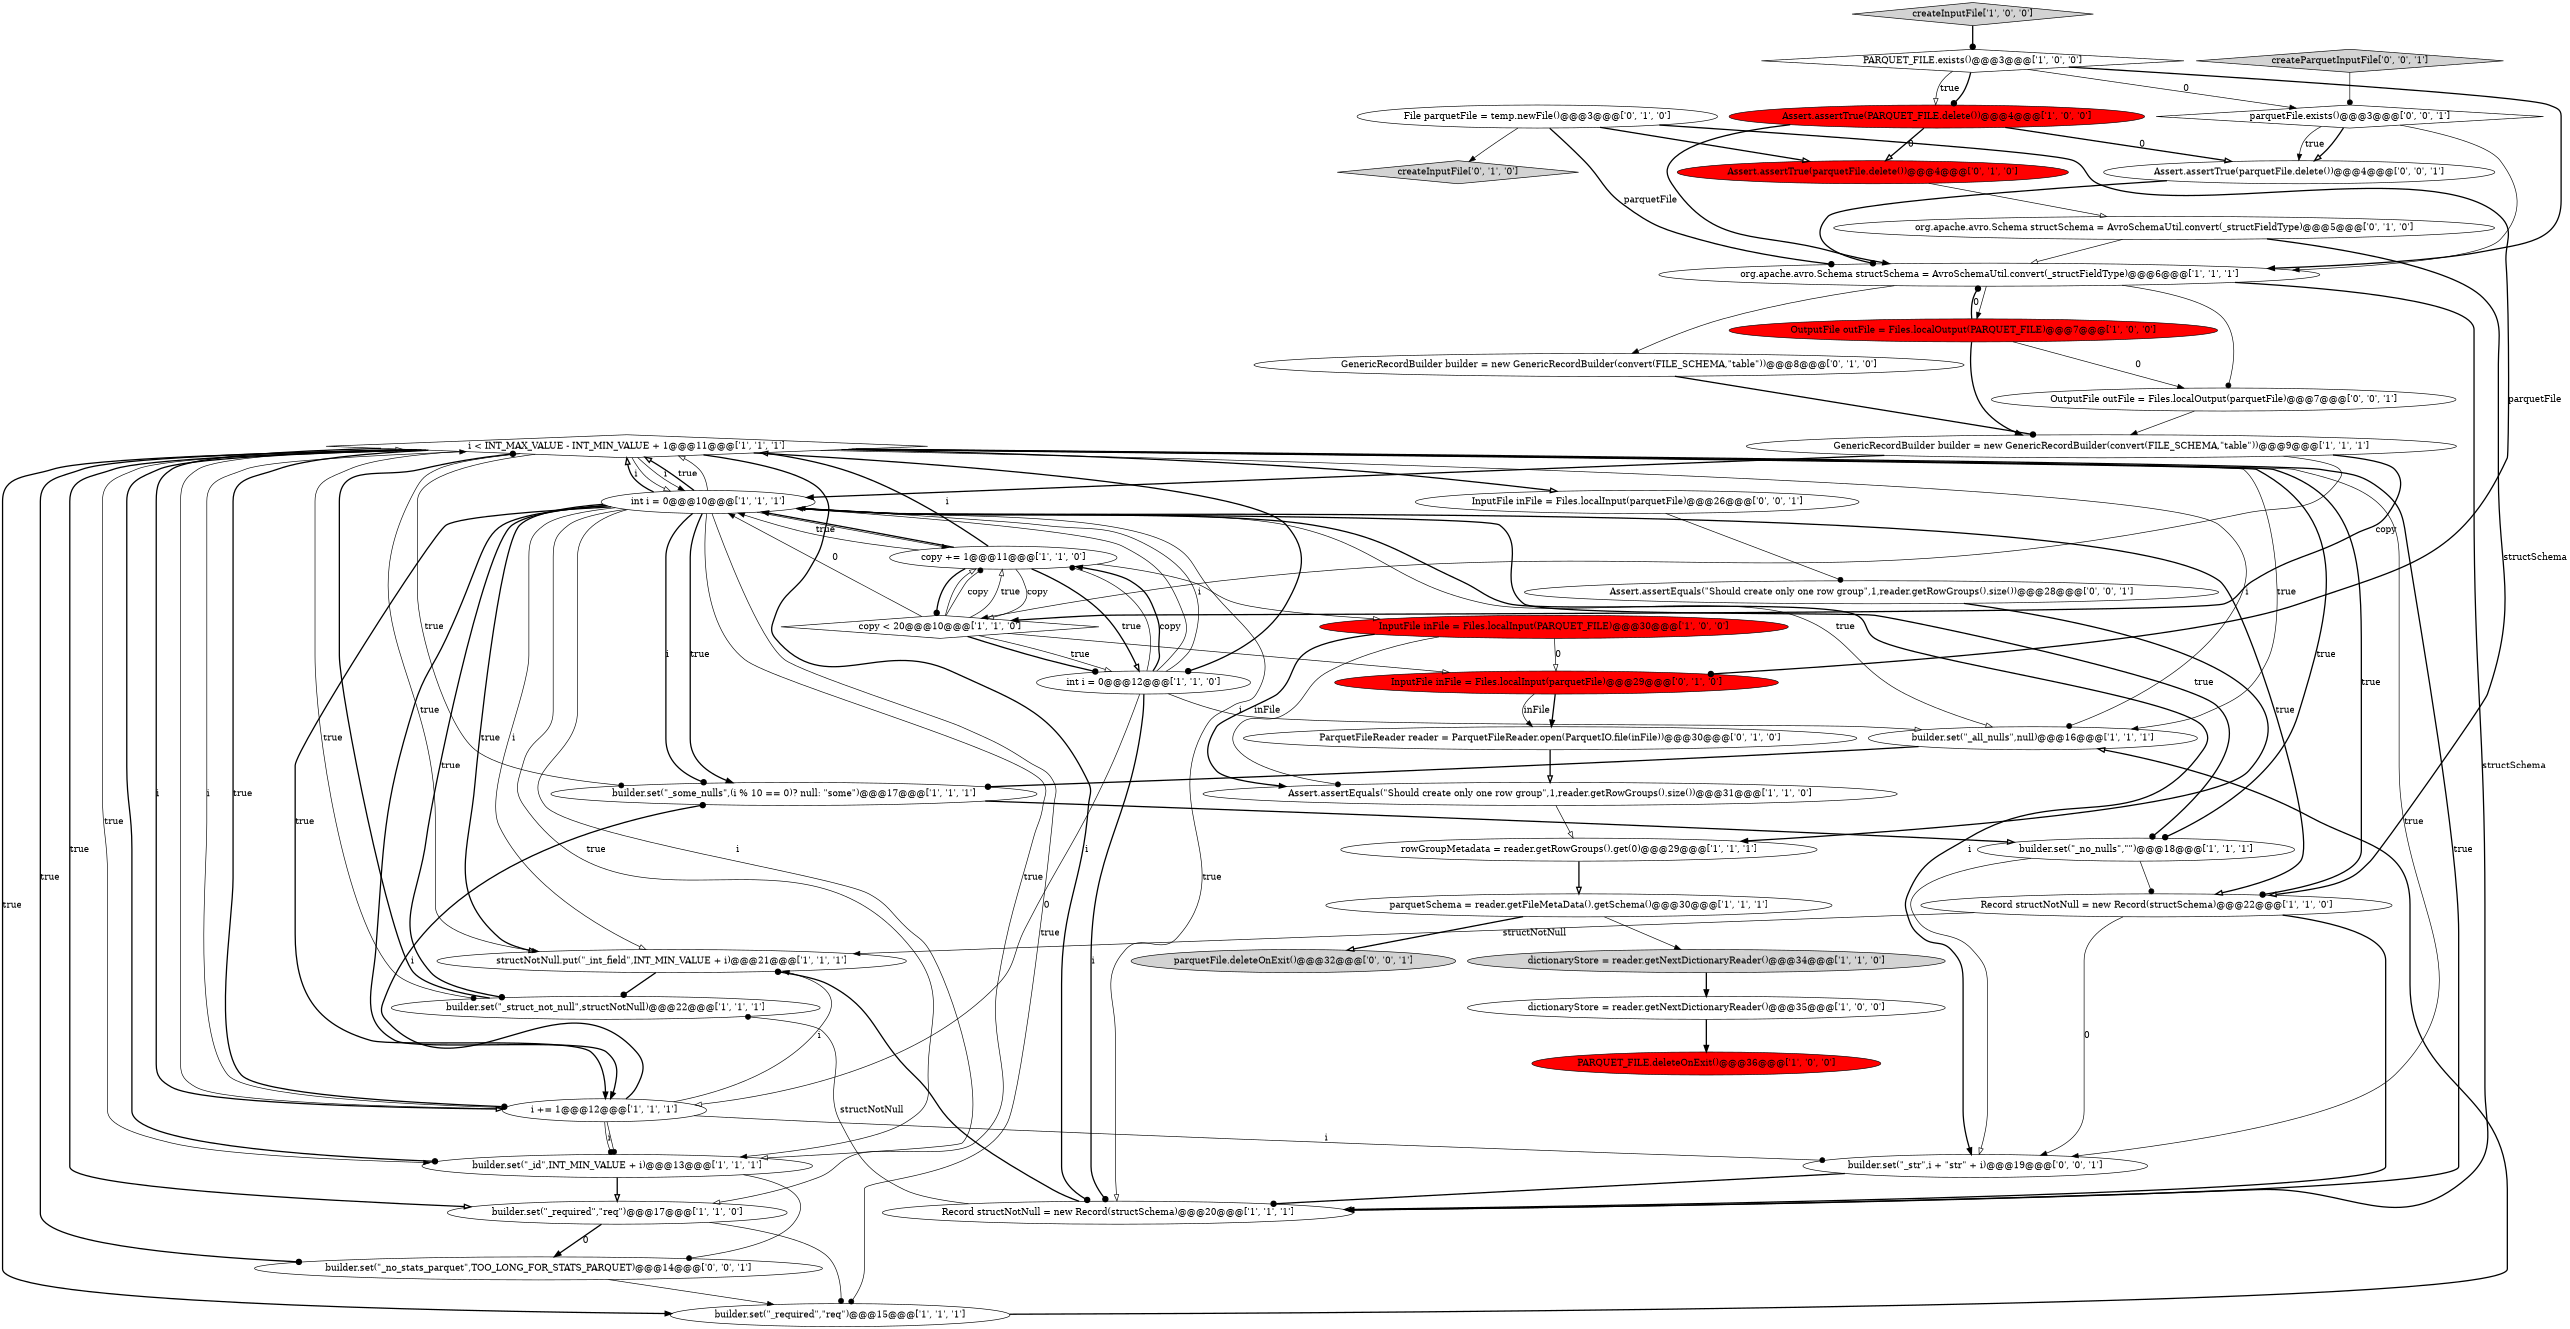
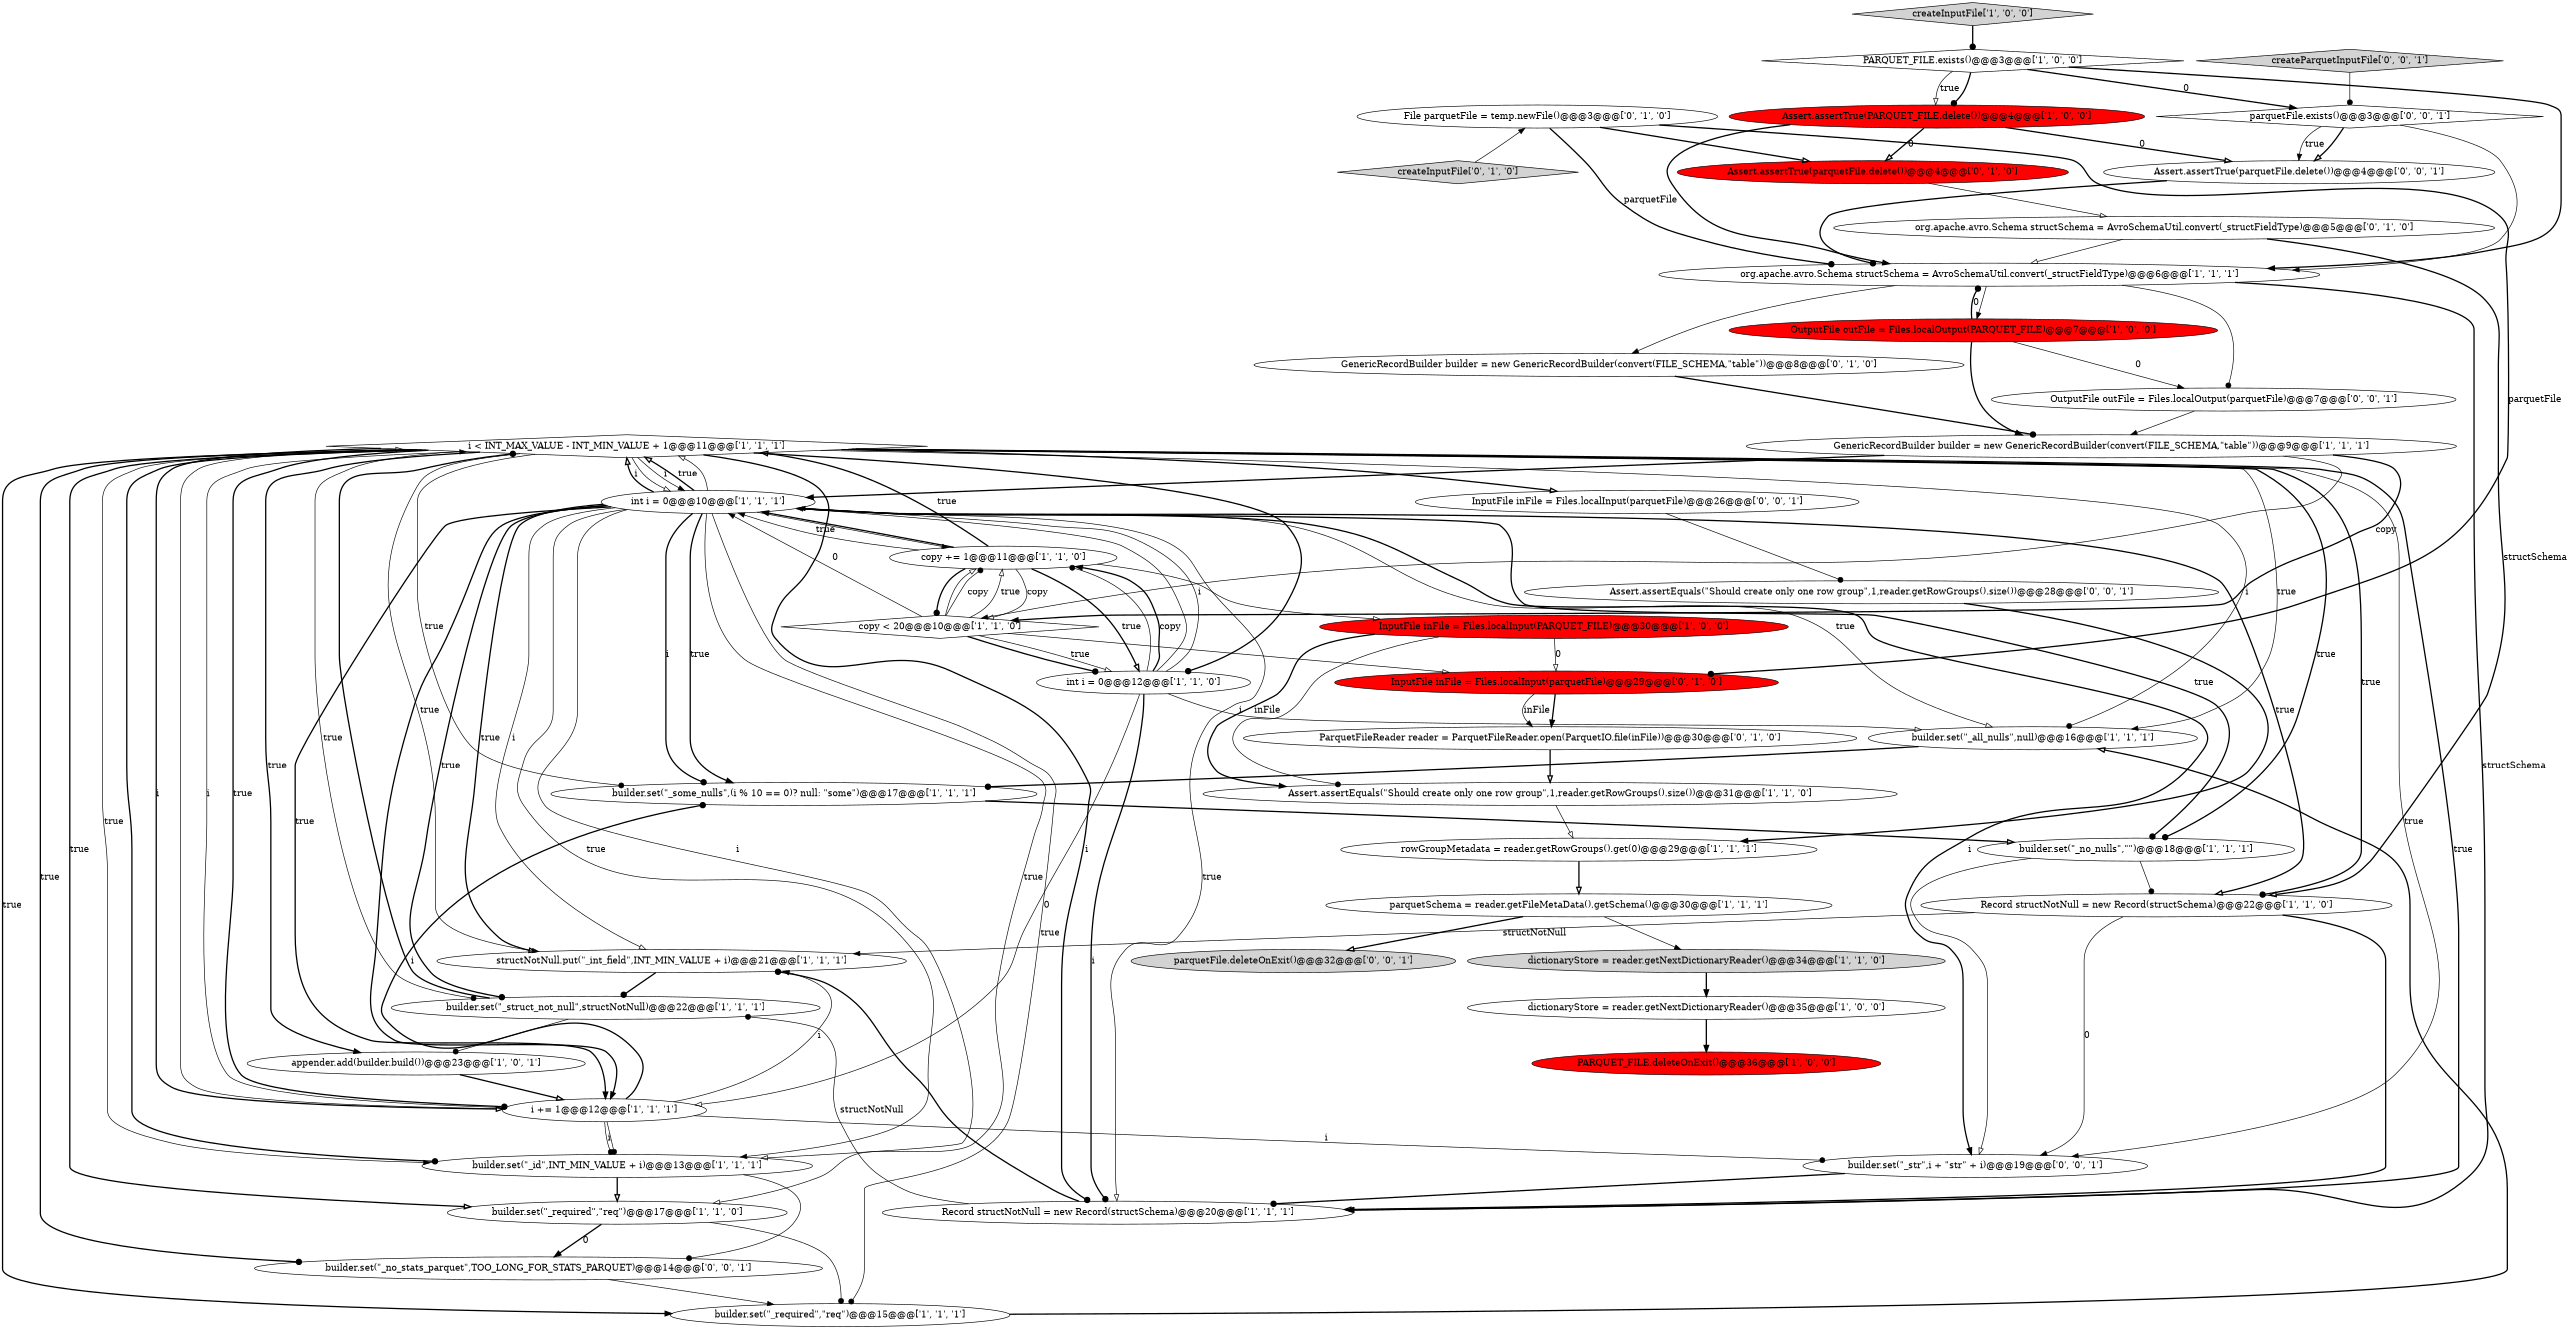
  digraph {
    node [fillcolor=white shape=ellipse style=filled]
    edge [arrowhead=normal style=bold]
    n1 [fillcolor=red label="InputFile inFile = Files.localInput(PARQUET_FILE)@@@30@@@['1', '0', '0']"]
    n2 [label="Assert.assertEquals(\"Should create only one row group\",1,reader.getRowGroups().size())@@@31@@@['1', '1', '0']"]
    n3 [fillcolor=red label="InputFile inFile = Files.localInput(parquetFile)@@@29@@@['0', '1', '0']"]
    n4 [label="rowGroupMetadata = reader.getRowGroups().get(0)@@@29@@@['1', '1', '1']"]
    n5 [label="ParquetFileReader reader = ParquetFileReader.open(ParquetIO.file(inFile))@@@30@@@['0', '1', '0']"]
    n6 [label="builder.set(\"_all_nulls\",null)@@@16@@@['1', '1', '1']"]
    n7 [label="builder.set(\"_some_nulls\",(i % 10 == 0)? null: \"some\")@@@17@@@['1', '1', '1']"]
    n8 [label="builder.set(\"_no_nulls\",\"\")@@@18@@@['1', '1', '1']"]
    n9 [label="builder.set(\"_id\",INT_MIN_VALUE + i)@@@13@@@['1', '1', '1']"]
    n10 [label="builder.set(\"_no_stats_parquet\",TOO_LONG_FOR_STATS_PARQUET)@@@14@@@['0', '0', '1']"]
    n11 [label="builder.set(\"_required\",\"req\")@@@17@@@['1', '1', '0']"]
    n12 [label="builder.set(\"_required\",\"req\")@@@15@@@['1', '1', '1']"]
    n13 [fillcolor=red label="Assert.assertTrue(parquetFile.delete())@@@4@@@['0', '1', '0']"]
    n14 [label="org.apache.avro.Schema structSchema = AvroSchemaUtil.convert(_structFieldType)@@@5@@@['0', '1', '0']"]
    n15 [label="org.apache.avro.Schema structSchema = AvroSchemaUtil.convert(_structFieldType)@@@6@@@['1', '1', '1']"]
    n16 [label="Record structNotNull = new Record(structSchema)@@@22@@@['1', '1', '0']"]
    n17 [label="structNotNull.put(\"_int_field\",INT_MIN_VALUE + i)@@@21@@@['1', '1', '1']"]
    n18 [label="builder.set(\"_struct_not_null\",structNotNull)@@@22@@@['1', '1', '1']"]
+   n19 [label="appender.add(builder.build())@@@23@@@['1', '0', '1']"]
    n20 [label="i < INT_MAX_VALUE - INT_MIN_VALUE + 1@@@11@@@['1', '1', '1']" shape=diamond]
    n21 [label="File parquetFile = temp.newFile()@@@3@@@['0', '1', '0']"]
    n22 [fillcolor=red label="OutputFile outFile = Files.localOutput(PARQUET_FILE)@@@7@@@['1', '0', '0']"]
    n23 [label="OutputFile outFile = Files.localOutput(parquetFile)@@@7@@@['0', '0', '1']"]
    n24 [label="Record structNotNull = new Record(structSchema)@@@20@@@['1', '1', '1']"]
    n25 [label="GenericRecordBuilder builder = new GenericRecordBuilder(convert(FILE_SCHEMA,\"table\"))@@@8@@@['0', '1', '0']"]
    n26 [label="GenericRecordBuilder builder = new GenericRecordBuilder(convert(FILE_SCHEMA,\"table\"))@@@9@@@['1', '1', '1']"]
    n27 [label="copy < 20@@@10@@@['1', '1', '0']" shape=diamond]
    n28 [label="int i = 0@@@10@@@['1', '1', '1']"]
    n29 [label="i += 1@@@12@@@['1', '1', '1']"]
    n30 [label="builder.set(\"_str\",i + \"str\" + i)@@@19@@@['0', '0', '1']"]
    n31 [fillcolor=lightgray label="dictionaryStore = reader.getNextDictionaryReader()@@@34@@@['1', '1', '0']"]
    n32 [label="dictionaryStore = reader.getNextDictionaryReader()@@@35@@@['1', '0', '0']"]
    n33 [fillcolor=red label="PARQUET_FILE.deleteOnExit()@@@36@@@['1', '0', '0']"]
    n34 [label="copy += 1@@@11@@@['1', '1', '0']"]
    n35 [label="int i = 0@@@12@@@['1', '1', '0']"]
    n36 [label="InputFile inFile = Files.localInput(parquetFile)@@@26@@@['0', '0', '1']"]
    n37 [label="parquetSchema = reader.getFileMetaData().getSchema()@@@30@@@['1', '1', '1']"]
    n38 [label="Assert.assertTrue(parquetFile.delete())@@@4@@@['0', '0', '1']"]
    n39 [fillcolor=lightgray label="parquetFile.deleteOnExit()@@@32@@@['0', '0', '1']"]
    n40 [label="PARQUET_FILE.exists()@@@3@@@['1', '0', '0']" shape=diamond]
    n41 [label="parquetFile.exists()@@@3@@@['0', '0', '1']" shape=diamond]
    n42 [fillcolor=red label="Assert.assertTrue(PARQUET_FILE.delete())@@@4@@@['1', '0', '0']"]
    n43 [label="Assert.assertEquals(\"Should create only one row group\",1,reader.getRowGroups().size())@@@28@@@['0', '0', '1']"]
    n44 [fillcolor=lightgray label="createInputFile['1', '0', '0']" shape=diamond]
    n45 [fillcolor=lightgray label="createInputFile['0', '1', '0']" shape=diamond]
    n46 [fillcolor=lightgray label="createParquetInputFile['0', '0', '1']" shape=diamond]
    n1 -> n2 [label=inFile]
    n1 -> n2 [arrowhead=dot style=solid]
    n1 -> n3 [arrowhead=onormal label=0 style=solid]
    n2 -> n4 [arrowhead=onormal style=solid]
    n3 -> n5
    n3 -> n5 [label=inFile style=solid]
    n4 -> n37 [arrowhead=onormal]
    n5 -> n2 [arrowhead=onormal]
    n6 -> n7 [arrowhead=dot]
    n7 -> n8 [arrowhead=onormal]
    n8 -> n16 [arrowhead=dot style=solid]
    n8 -> n30 [arrowhead=onormal style=solid]
    n9 -> n10 [arrowhead=dot style=solid]
    n9 -> n11 [arrowhead=onormal]
    n10 -> n12 [style=solid]
    n11 -> n10 [label=0]
    n11 -> n12 [arrowhead=dot style=solid]
    n12 -> n6 [arrowhead=onormal]
    n13 -> n14 [arrowhead=onormal style=solid]
    n14 -> n15 [arrowhead=onormal style=solid]
    n14 -> n16 [arrowhead=onormal label=structSchema]
    n15 -> n22 [style=solid]
    n15 -> n23 [arrowhead=dot style=solid]
    n15 -> n24 [arrowhead=onormal label=structSchema]
    n15 -> n25 [style=solid]
    n16 -> n17 [label=structNotNull style=solid]
    n16 -> n24 [arrowhead=onormal]
    n16 -> n30 [label=0 style=solid]
    n17 -> n18 [arrowhead=dot]
+   n18 -> n19 [arrowhead=dot style=solid]
    n18 -> n20 [arrowhead=dot]
+   n19 -> n29 [arrowhead=onormal]
    n20 -> n6 [label=true style=solid]
    n20 -> n6 [arrowhead=dot label=i style=solid]
    n20 -> n7 [arrowhead=dot label=true style=solid]
    n20 -> n8 [arrowhead=dot label=true]
    n20 -> n9 [arrowhead=dot]
    n20 -> n9 [label=true style=solid]
    n20 -> n10 [arrowhead=dot label=true]
    n20 -> n11 [arrowhead=onormal label=true]
    n20 -> n12 [label=true]
    n20 -> n16 [arrowhead=dot label=true]
    n20 -> n17 [label=true style=solid]
    n20 -> n18 [arrowhead=dot label=true style=solid]
+   n20 -> n19 [label=true]
    n20 -> n24 [arrowhead=dot label=i]
    n20 -> n24 [label=true]
    n20 -> n28 [arrowhead=onormal style=solid]
    n20 -> n28 [label=i style=solid]
    n20 -> n29 [arrowhead=dot label=true]
    n20 -> n29 [arrowhead=onormal label=i]
    n20 -> n30 [label=true style=solid]
    n20 -> n35 [arrowhead=dot]
    n20 -> n36 [arrowhead=onormal]
    n21 -> n3 [arrowhead=dot label=parquetFile]
    n21 -> n13 [arrowhead=onormal]
    n21 -> n15 [arrowhead=dot label=parquetFile]
    n22 -> n15 [arrowhead=dot label=0]
    n22 -> n23 [label=0 style=solid]
    n22 -> n26
    n23 -> n26 [style=solid]
    n24 -> n17 [arrowhead=dot]
    n24 -> n18 [arrowhead=dot label=structNotNull style=solid]
    n25 -> n26 [arrowhead=dot]
    n26 -> n27 [label=copy]
    n26 -> n27 [style=solid]
    n26 -> n28
    n27 -> n3 [arrowhead=onormal style=solid]
    n27 -> n28 [label=0 style=solid]
    n27 -> n34 [arrowhead=onormal style=solid]
    n27 -> n34 [arrowhead=dot label=copy style=solid]
    n27 -> n34 [arrowhead=onormal label=true style=solid]
    n27 -> n35 [arrowhead=dot]
    n27 -> n35 [arrowhead=onormal label=true style=solid]
    n28 -> n6 [arrowhead=onormal label=true style=solid]
    n28 -> n7 [label=true]
    n28 -> n7 [arrowhead=dot label=i]
    n28 -> n8 [arrowhead=dot label=true]
    n28 -> n9 [label=true style=solid]
    n28 -> n9 [arrowhead=onormal label=i style=solid]
    n28 -> n11 [arrowhead=onormal label=true style=solid]
    n28 -> n12 [arrowhead=dot label=true style=solid]
    n28 -> n16 [arrowhead=onormal label=true]
    n28 -> n17 [arrowhead=onormal label=true]
    n28 -> n17 [arrowhead=onormal label=i style=solid]
    n28 -> n18 [arrowhead=dot label=true]
    n28 -> n20 [arrowhead=onormal label=true]
    n28 -> n20 [arrowhead=onormal style=solid]
    n28 -> n20 [arrowhead=onormal label=i]
    n28 -> n24 [arrowhead=onormal label=true style=solid]
    n28 -> n29 [label=true]
    n28 -> n29
    n28 -> n30 [label=i]
    n28 -> n34 [style=solid]
    n29 -> n7 [arrowhead=dot label=i]
    n29 -> n9 [arrowhead=dot style=solid]
    n29 -> n9 [arrowhead=dot label=i style=solid]
    n29 -> n17 [label=i style=solid]
    n29 -> n20 [arrowhead=onormal style=solid]
    n29 -> n20 [label=i style=solid]
    n29 -> n30 [arrowhead=dot label=i style=solid]
    n30 -> n24 [arrowhead=dot]
    n31 -> n32
    n32 -> n33
    n34 -> n1 [arrowhead=onormal style=solid]
-   n34 -> n20 [arrowhead=onormal label=i]
+   n34 -> n20 [arrowhead=onormal label=true]
    n34 -> n27 [arrowhead=dot]
    n34 -> n27 [arrowhead=onormal label=copy style=solid]
    n34 -> n28 [label=true style=solid]
    n34 -> n28
    n34 -> n35 [arrowhead=onormal label=true]
    n35 -> n6 [arrowhead=onormal label=i style=solid]
    n35 -> n24 [arrowhead=dot label=i]
    n35 -> n28 [style=solid]
    n35 -> n28 [label=i style=solid]
    n35 -> n29 [arrowhead=onormal label=0 style=solid]
    n35 -> n34 [arrowhead=dot style=solid]
    n35 -> n34 [label=copy]
    n36 -> n43 [arrowhead=dot style=solid]
    n37 -> n31 [style=solid]
    n37 -> n39 [arrowhead=onormal]
    n38 -> n15 [arrowhead=dot]
    n40 -> n15
-   n40 -> n41 [label=0 style=solid]
+   n40 -> n41 [label=0]
    n40 -> n42 [arrowhead=dot]
    n40 -> n42 [arrowhead=onormal label=true style=solid]
    n41 -> n15 [style=solid]
    n41 -> n38 [arrowhead=onormal]
    n41 -> n38 [label=true style=solid]
    n42 -> n13 [arrowhead=onormal label=0]
    n42 -> n15
    n42 -> n38 [arrowhead=onormal label=0]
    n43 -> n4
    n44 -> n40 [arrowhead=dot]
-   n21 -> n45 [style=solid]
+   n45 -> n21 [style=solid]
    n46 -> n41 [arrowhead=dot style=solid]
  }
